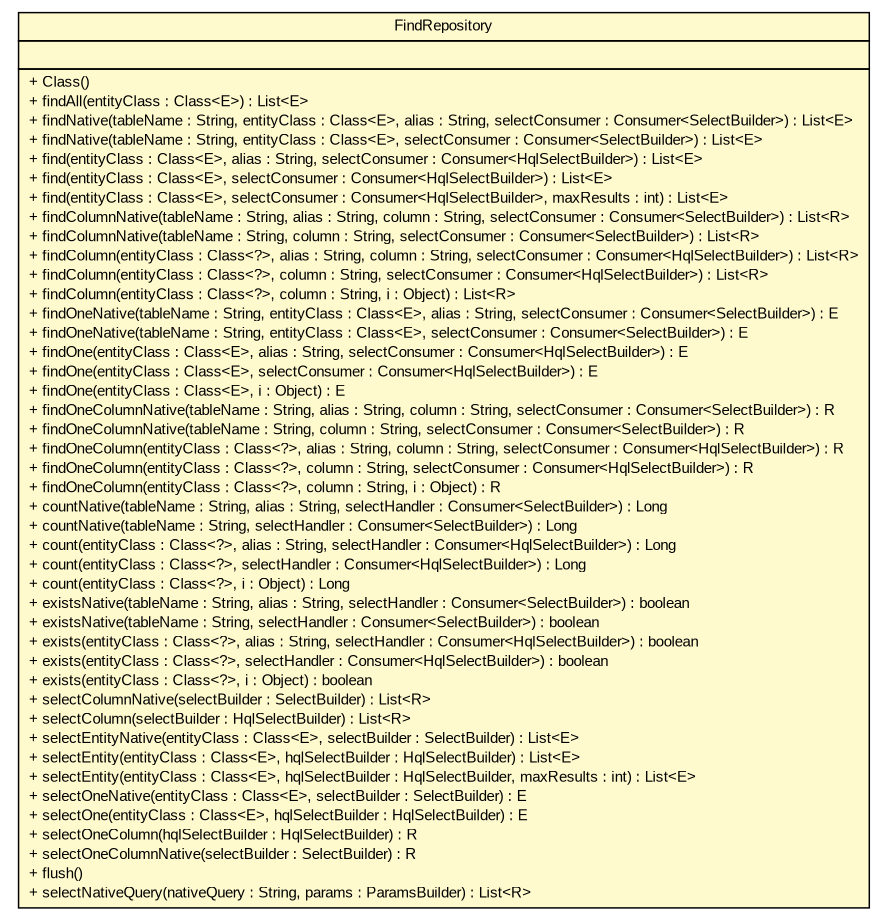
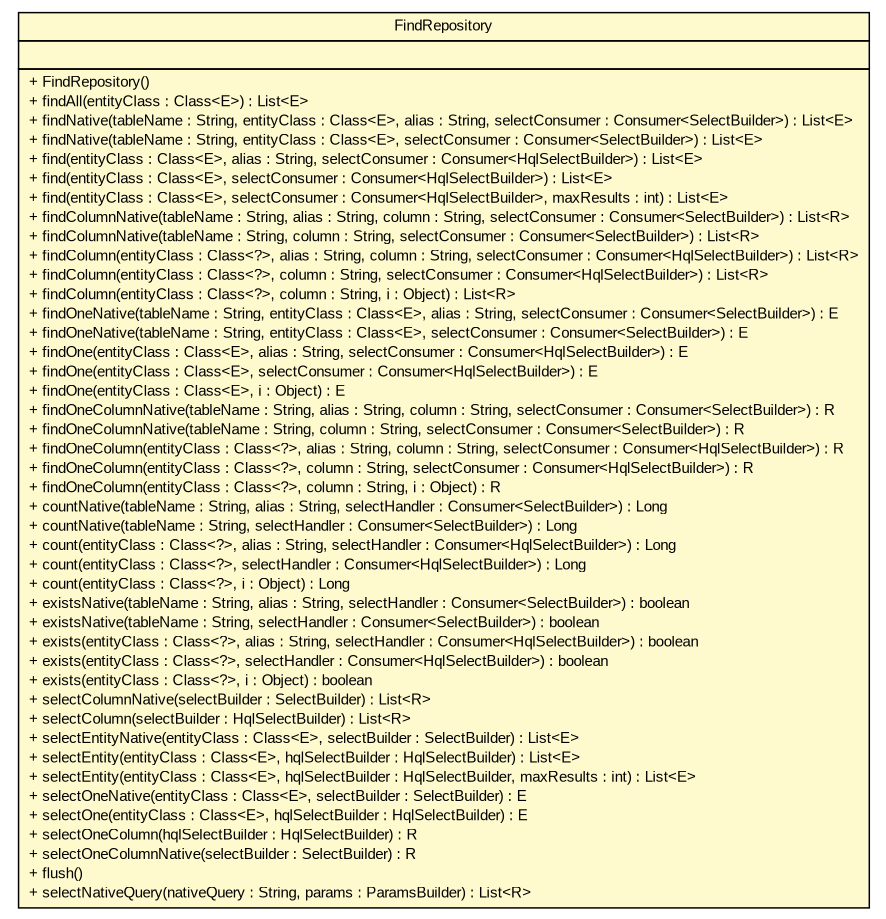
  digraph {
    nodesep=0.25
    ranksep=0.5
-   n1 [fontcolor=black fontname=arial fontsize=10.0 label=<<table title="br.gov.to.sefaz.persistence.repository.FindRepository" border="0" cellborder="1" cellspacing="0" cellpadding="2" port="p" bgcolor="lemonChiffon" href="./FindRepository.html"> 		<tr><td><table border="0" cellspacing="0" cellpadding="1"> <tr><td align="center" balign="center"> FindRepository </td></tr> 		</table></td></tr> 		<tr><td><table border="0" cellspacing="0" cellpadding="1"> <tr><td align="left" balign="left">  </td></tr> 		</table></td></tr> 		<tr><td><table border="0" cellspacing="0" cellpadding="1"> <tr><td align="left" balign="left"> + Class() </td></tr> <tr><td align="left" balign="left"> + findAll(entityClass : Class&lt;E&gt;) : List&lt;E&gt; </td></tr> <tr><td align="left" balign="left"> + findNative(tableName : String, entityClass : Class&lt;E&gt;, alias : String, selectConsumer : Consumer&lt;SelectBuilder&gt;) : List&lt;E&gt; </td></tr> <tr><td align="left" balign="left"> + findNative(tableName : String, entityClass : Class&lt;E&gt;, selectConsumer : Consumer&lt;SelectBuilder&gt;) : List&lt;E&gt; </td></tr> <tr><td align="left" balign="left"> + find(entityClass : Class&lt;E&gt;, alias : String, selectConsumer : Consumer&lt;HqlSelectBuilder&gt;) : List&lt;E&gt; </td></tr> <tr><td align="left" balign="left"> + find(entityClass : Class&lt;E&gt;, selectConsumer : Consumer&lt;HqlSelectBuilder&gt;) : List&lt;E&gt; </td></tr> <tr><td align="left" balign="left"> + find(entityClass : Class&lt;E&gt;, selectConsumer : Consumer&lt;HqlSelectBuilder&gt;, maxResults : int) : List&lt;E&gt; </td></tr> <tr><td align="left" balign="left"> + findColumnNative(tableName : String, alias : String, column : String, selectConsumer : Consumer&lt;SelectBuilder&gt;) : List&lt;R&gt; </td></tr> <tr><td align="left" balign="left"> + findColumnNative(tableName : String, column : String, selectConsumer : Consumer&lt;SelectBuilder&gt;) : List&lt;R&gt; </td></tr> <tr><td align="left" balign="left"> + findColumn(entityClass : Class&lt;?&gt;, alias : String, column : String, selectConsumer : Consumer&lt;HqlSelectBuilder&gt;) : List&lt;R&gt; </td></tr> <tr><td align="left" balign="left"> + findColumn(entityClass : Class&lt;?&gt;, column : String, selectConsumer : Consumer&lt;HqlSelectBuilder&gt;) : List&lt;R&gt; </td></tr> <tr><td align="left" balign="left"> + findColumn(entityClass : Class&lt;?&gt;, column : String, i : Object) : List&lt;R&gt; </td></tr> <tr><td align="left" balign="left"> + findOneNative(tableName : String, entityClass : Class&lt;E&gt;, alias : String, selectConsumer : Consumer&lt;SelectBuilder&gt;) : E </td></tr> <tr><td align="left" balign="left"> + findOneNative(tableName : String, entityClass : Class&lt;E&gt;, selectConsumer : Consumer&lt;SelectBuilder&gt;) : E </td></tr> <tr><td align="left" balign="left"> + findOne(entityClass : Class&lt;E&gt;, alias : String, selectConsumer : Consumer&lt;HqlSelectBuilder&gt;) : E </td></tr> <tr><td align="left" balign="left"> + findOne(entityClass : Class&lt;E&gt;, selectConsumer : Consumer&lt;HqlSelectBuilder&gt;) : E </td></tr> <tr><td align="left" balign="left"> + findOne(entityClass : Class&lt;E&gt;, i : Object) : E </td></tr> <tr><td align="left" balign="left"> + findOneColumnNative(tableName : String, alias : String, column : String, selectConsumer : Consumer&lt;SelectBuilder&gt;) : R </td></tr> <tr><td align="left" balign="left"> + findOneColumnNative(tableName : String, column : String, selectConsumer : Consumer&lt;SelectBuilder&gt;) : R </td></tr> <tr><td align="left" balign="left"> + findOneColumn(entityClass : Class&lt;?&gt;, alias : String, column : String, selectConsumer : Consumer&lt;HqlSelectBuilder&gt;) : R </td></tr> <tr><td align="left" balign="left"> + findOneColumn(entityClass : Class&lt;?&gt;, column : String, selectConsumer : Consumer&lt;HqlSelectBuilder&gt;) : R </td></tr> <tr><td align="left" balign="left"> + findOneColumn(entityClass : Class&lt;?&gt;, column : String, i : Object) : R </td></tr> <tr><td align="left" balign="left"> + countNative(tableName : String, alias : String, selectHandler : Consumer&lt;SelectBuilder&gt;) : Long </td></tr> <tr><td align="left" balign="left"> + countNative(tableName : String, selectHandler : Consumer&lt;SelectBuilder&gt;) : Long </td></tr> <tr><td align="left" balign="left"> + count(entityClass : Class&lt;?&gt;, alias : String, selectHandler : Consumer&lt;HqlSelectBuilder&gt;) : Long </td></tr> <tr><td align="left" balign="left"> + count(entityClass : Class&lt;?&gt;, selectHandler : Consumer&lt;HqlSelectBuilder&gt;) : Long </td></tr> <tr><td align="left" balign="left"> + count(entityClass : Class&lt;?&gt;, i : Object) : Long </td></tr> <tr><td align="left" balign="left"> + existsNative(tableName : String, alias : String, selectHandler : Consumer&lt;SelectBuilder&gt;) : boolean </td></tr> <tr><td align="left" balign="left"> + existsNative(tableName : String, selectHandler : Consumer&lt;SelectBuilder&gt;) : boolean </td></tr> <tr><td align="left" balign="left"> + exists(entityClass : Class&lt;?&gt;, alias : String, selectHandler : Consumer&lt;HqlSelectBuilder&gt;) : boolean </td></tr> <tr><td align="left" balign="left"> + exists(entityClass : Class&lt;?&gt;, selectHandler : Consumer&lt;HqlSelectBuilder&gt;) : boolean </td></tr> <tr><td align="left" balign="left"> + exists(entityClass : Class&lt;?&gt;, i : Object) : boolean </td></tr> <tr><td align="left" balign="left"> + selectColumnNative(selectBuilder : SelectBuilder) : List&lt;R&gt; </td></tr> <tr><td align="left" balign="left"> + selectColumn(selectBuilder : HqlSelectBuilder) : List&lt;R&gt; </td></tr> <tr><td align="left" balign="left"> + selectEntityNative(entityClass : Class&lt;E&gt;, selectBuilder : SelectBuilder) : List&lt;E&gt; </td></tr> <tr><td align="left" balign="left"> + selectEntity(entityClass : Class&lt;E&gt;, hqlSelectBuilder : HqlSelectBuilder) : List&lt;E&gt; </td></tr> <tr><td align="left" balign="left"> + selectEntity(entityClass : Class&lt;E&gt;, hqlSelectBuilder : HqlSelectBuilder, maxResults : int) : List&lt;E&gt; </td></tr> <tr><td align="left" balign="left"> + selectOneNative(entityClass : Class&lt;E&gt;, selectBuilder : SelectBuilder) : E </td></tr> <tr><td align="left" balign="left"> + selectOne(entityClass : Class&lt;E&gt;, hqlSelectBuilder : HqlSelectBuilder) : E </td></tr> <tr><td align="left" balign="left"> + selectOneColumn(hqlSelectBuilder : HqlSelectBuilder) : R </td></tr> <tr><td align="left" balign="left"> + selectOneColumnNative(selectBuilder : SelectBuilder) : R </td></tr> <tr><td align="left" balign="left"> + flush() </td></tr> <tr><td align="left" balign="left"> + selectNativeQuery(nativeQuery : String, params : ParamsBuilder) : List&lt;R&gt; </td></tr> 		</table></td></tr> 		</table>> shape=plaintext]
+   n1 [fontcolor=black fontname=arial fontsize=10.0 label=<<table title="br.gov.to.sefaz.persistence.repository.FindRepository" border="0" cellborder="1" cellspacing="0" cellpadding="2" port="p" bgcolor="lemonChiffon" href="./FindRepository.html"> 		<tr><td><table border="0" cellspacing="0" cellpadding="1"> <tr><td align="center" balign="center"> FindRepository </td></tr> 		</table></td></tr> 		<tr><td><table border="0" cellspacing="0" cellpadding="1"> <tr><td align="left" balign="left">  </td></tr> 		</table></td></tr> 		<tr><td><table border="0" cellspacing="0" cellpadding="1"> <tr><td align="left" balign="left"> + FindRepository() </td></tr> <tr><td align="left" balign="left"> + findAll(entityClass : Class&lt;E&gt;) : List&lt;E&gt; </td></tr> <tr><td align="left" balign="left"> + findNative(tableName : String, entityClass : Class&lt;E&gt;, alias : String, selectConsumer : Consumer&lt;SelectBuilder&gt;) : List&lt;E&gt; </td></tr> <tr><td align="left" balign="left"> + findNative(tableName : String, entityClass : Class&lt;E&gt;, selectConsumer : Consumer&lt;SelectBuilder&gt;) : List&lt;E&gt; </td></tr> <tr><td align="left" balign="left"> + find(entityClass : Class&lt;E&gt;, alias : String, selectConsumer : Consumer&lt;HqlSelectBuilder&gt;) : List&lt;E&gt; </td></tr> <tr><td align="left" balign="left"> + find(entityClass : Class&lt;E&gt;, selectConsumer : Consumer&lt;HqlSelectBuilder&gt;) : List&lt;E&gt; </td></tr> <tr><td align="left" balign="left"> + find(entityClass : Class&lt;E&gt;, selectConsumer : Consumer&lt;HqlSelectBuilder&gt;, maxResults : int) : List&lt;E&gt; </td></tr> <tr><td align="left" balign="left"> + findColumnNative(tableName : String, alias : String, column : String, selectConsumer : Consumer&lt;SelectBuilder&gt;) : List&lt;R&gt; </td></tr> <tr><td align="left" balign="left"> + findColumnNative(tableName : String, column : String, selectConsumer : Consumer&lt;SelectBuilder&gt;) : List&lt;R&gt; </td></tr> <tr><td align="left" balign="left"> + findColumn(entityClass : Class&lt;?&gt;, alias : String, column : String, selectConsumer : Consumer&lt;HqlSelectBuilder&gt;) : List&lt;R&gt; </td></tr> <tr><td align="left" balign="left"> + findColumn(entityClass : Class&lt;?&gt;, column : String, selectConsumer : Consumer&lt;HqlSelectBuilder&gt;) : List&lt;R&gt; </td></tr> <tr><td align="left" balign="left"> + findColumn(entityClass : Class&lt;?&gt;, column : String, i : Object) : List&lt;R&gt; </td></tr> <tr><td align="left" balign="left"> + findOneNative(tableName : String, entityClass : Class&lt;E&gt;, alias : String, selectConsumer : Consumer&lt;SelectBuilder&gt;) : E </td></tr> <tr><td align="left" balign="left"> + findOneNative(tableName : String, entityClass : Class&lt;E&gt;, selectConsumer : Consumer&lt;SelectBuilder&gt;) : E </td></tr> <tr><td align="left" balign="left"> + findOne(entityClass : Class&lt;E&gt;, alias : String, selectConsumer : Consumer&lt;HqlSelectBuilder&gt;) : E </td></tr> <tr><td align="left" balign="left"> + findOne(entityClass : Class&lt;E&gt;, selectConsumer : Consumer&lt;HqlSelectBuilder&gt;) : E </td></tr> <tr><td align="left" balign="left"> + findOne(entityClass : Class&lt;E&gt;, i : Object) : E </td></tr> <tr><td align="left" balign="left"> + findOneColumnNative(tableName : String, alias : String, column : String, selectConsumer : Consumer&lt;SelectBuilder&gt;) : R </td></tr> <tr><td align="left" balign="left"> + findOneColumnNative(tableName : String, column : String, selectConsumer : Consumer&lt;SelectBuilder&gt;) : R </td></tr> <tr><td align="left" balign="left"> + findOneColumn(entityClass : Class&lt;?&gt;, alias : String, column : String, selectConsumer : Consumer&lt;HqlSelectBuilder&gt;) : R </td></tr> <tr><td align="left" balign="left"> + findOneColumn(entityClass : Class&lt;?&gt;, column : String, selectConsumer : Consumer&lt;HqlSelectBuilder&gt;) : R </td></tr> <tr><td align="left" balign="left"> + findOneColumn(entityClass : Class&lt;?&gt;, column : String, i : Object) : R </td></tr> <tr><td align="left" balign="left"> + countNative(tableName : String, alias : String, selectHandler : Consumer&lt;SelectBuilder&gt;) : Long </td></tr> <tr><td align="left" balign="left"> + countNative(tableName : String, selectHandler : Consumer&lt;SelectBuilder&gt;) : Long </td></tr> <tr><td align="left" balign="left"> + count(entityClass : Class&lt;?&gt;, alias : String, selectHandler : Consumer&lt;HqlSelectBuilder&gt;) : Long </td></tr> <tr><td align="left" balign="left"> + count(entityClass : Class&lt;?&gt;, selectHandler : Consumer&lt;HqlSelectBuilder&gt;) : Long </td></tr> <tr><td align="left" balign="left"> + count(entityClass : Class&lt;?&gt;, i : Object) : Long </td></tr> <tr><td align="left" balign="left"> + existsNative(tableName : String, alias : String, selectHandler : Consumer&lt;SelectBuilder&gt;) : boolean </td></tr> <tr><td align="left" balign="left"> + existsNative(tableName : String, selectHandler : Consumer&lt;SelectBuilder&gt;) : boolean </td></tr> <tr><td align="left" balign="left"> + exists(entityClass : Class&lt;?&gt;, alias : String, selectHandler : Consumer&lt;HqlSelectBuilder&gt;) : boolean </td></tr> <tr><td align="left" balign="left"> + exists(entityClass : Class&lt;?&gt;, selectHandler : Consumer&lt;HqlSelectBuilder&gt;) : boolean </td></tr> <tr><td align="left" balign="left"> + exists(entityClass : Class&lt;?&gt;, i : Object) : boolean </td></tr> <tr><td align="left" balign="left"> + selectColumnNative(selectBuilder : SelectBuilder) : List&lt;R&gt; </td></tr> <tr><td align="left" balign="left"> + selectColumn(selectBuilder : HqlSelectBuilder) : List&lt;R&gt; </td></tr> <tr><td align="left" balign="left"> + selectEntityNative(entityClass : Class&lt;E&gt;, selectBuilder : SelectBuilder) : List&lt;E&gt; </td></tr> <tr><td align="left" balign="left"> + selectEntity(entityClass : Class&lt;E&gt;, hqlSelectBuilder : HqlSelectBuilder) : List&lt;E&gt; </td></tr> <tr><td align="left" balign="left"> + selectEntity(entityClass : Class&lt;E&gt;, hqlSelectBuilder : HqlSelectBuilder, maxResults : int) : List&lt;E&gt; </td></tr> <tr><td align="left" balign="left"> + selectOneNative(entityClass : Class&lt;E&gt;, selectBuilder : SelectBuilder) : E </td></tr> <tr><td align="left" balign="left"> + selectOne(entityClass : Class&lt;E&gt;, hqlSelectBuilder : HqlSelectBuilder) : E </td></tr> <tr><td align="left" balign="left"> + selectOneColumn(hqlSelectBuilder : HqlSelectBuilder) : R </td></tr> <tr><td align="left" balign="left"> + selectOneColumnNative(selectBuilder : SelectBuilder) : R </td></tr> <tr><td align="left" balign="left"> + flush() </td></tr> <tr><td align="left" balign="left"> + selectNativeQuery(nativeQuery : String, params : ParamsBuilder) : List&lt;R&gt; </td></tr> 		</table></td></tr> 		</table>> shape=plaintext]
  }
